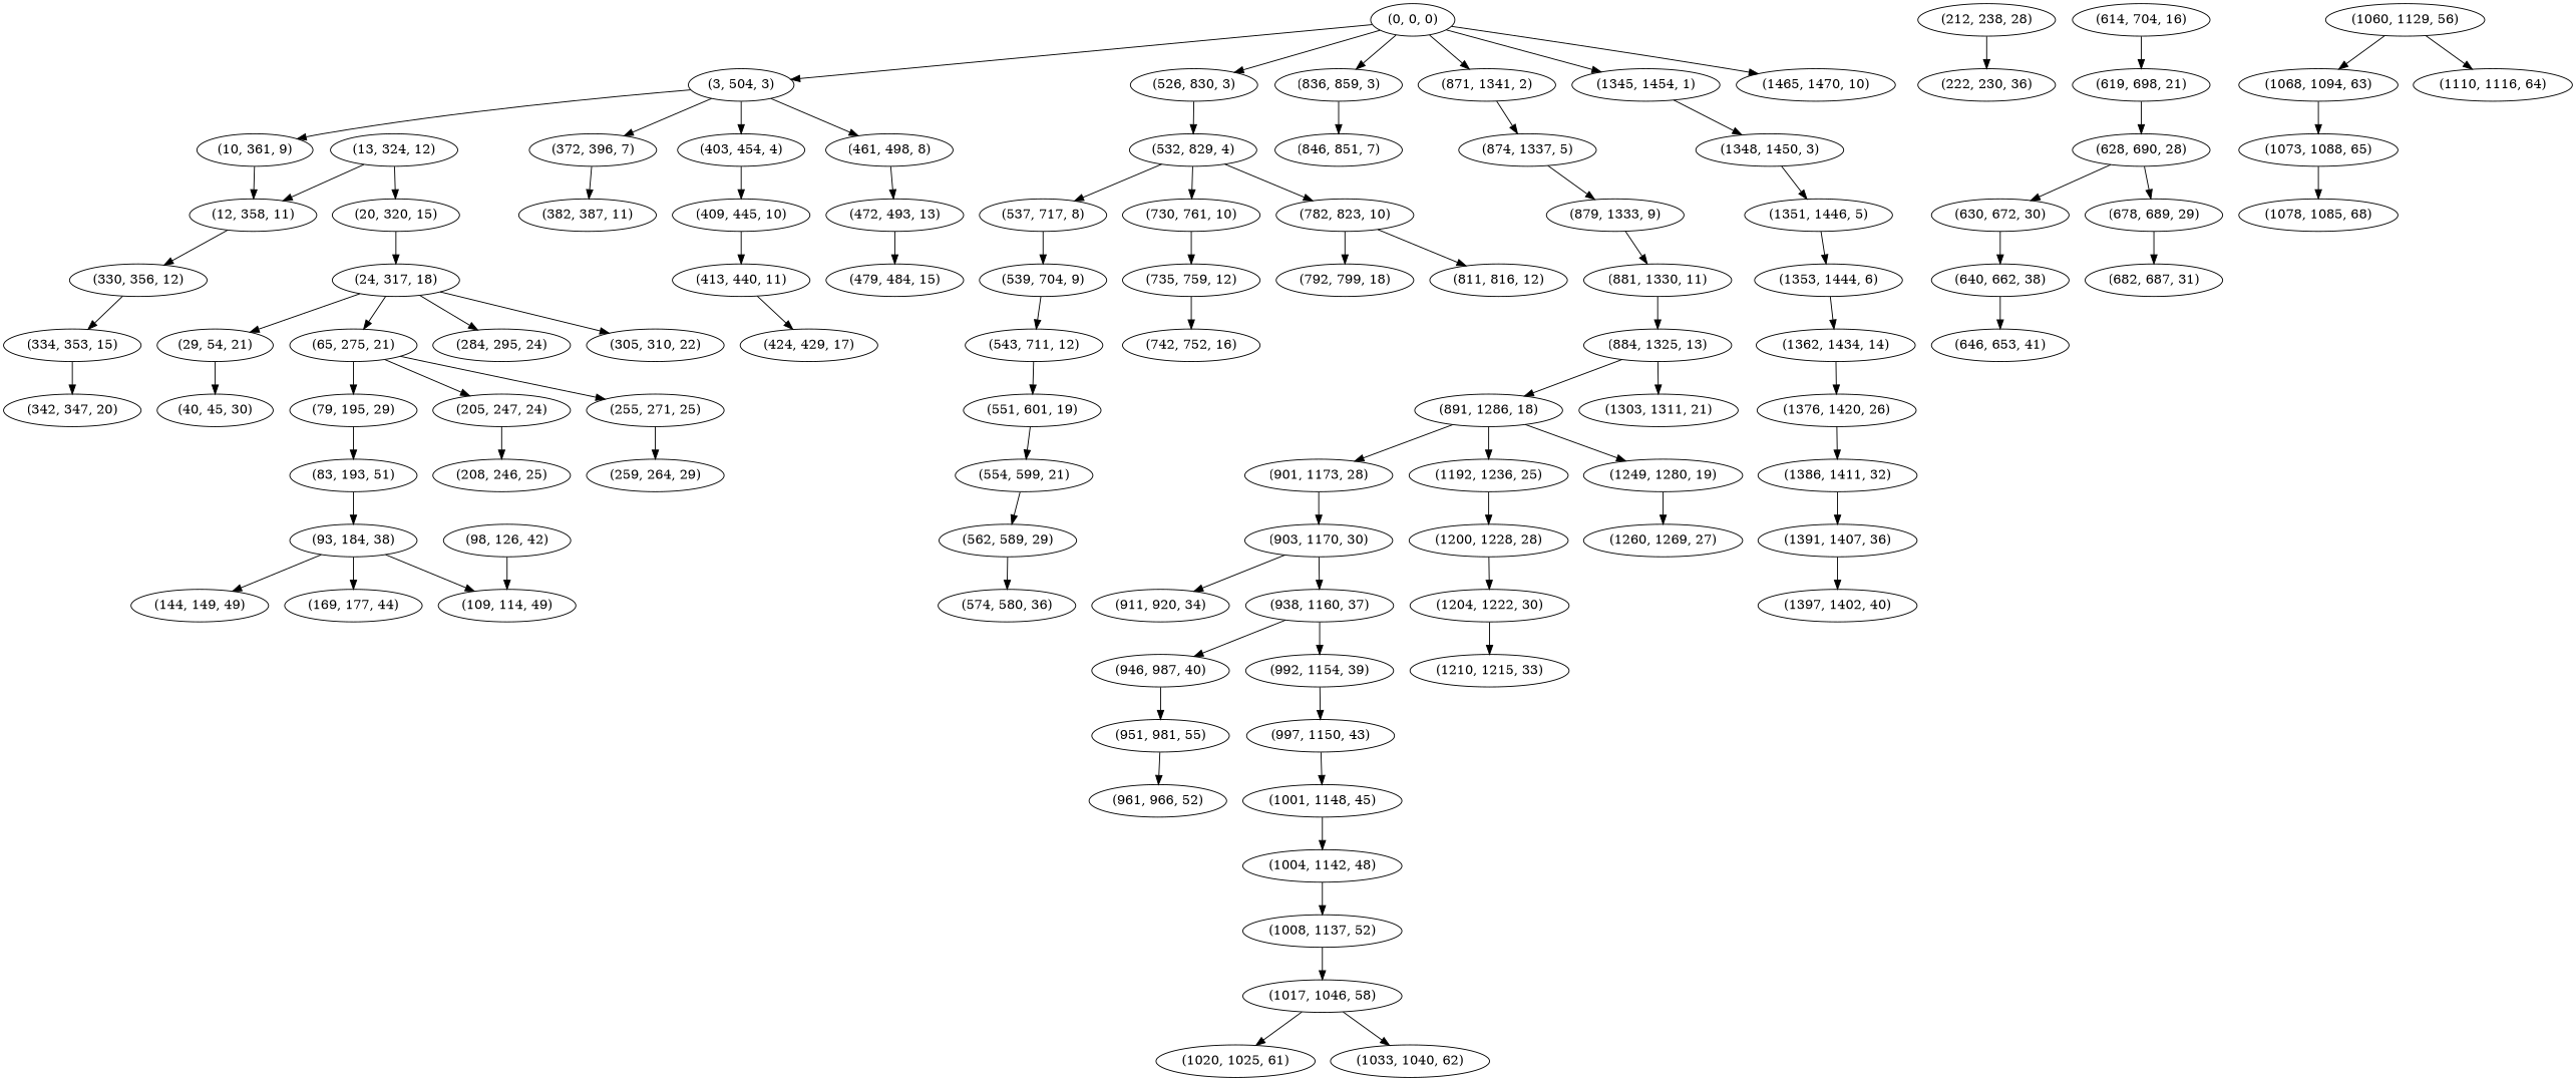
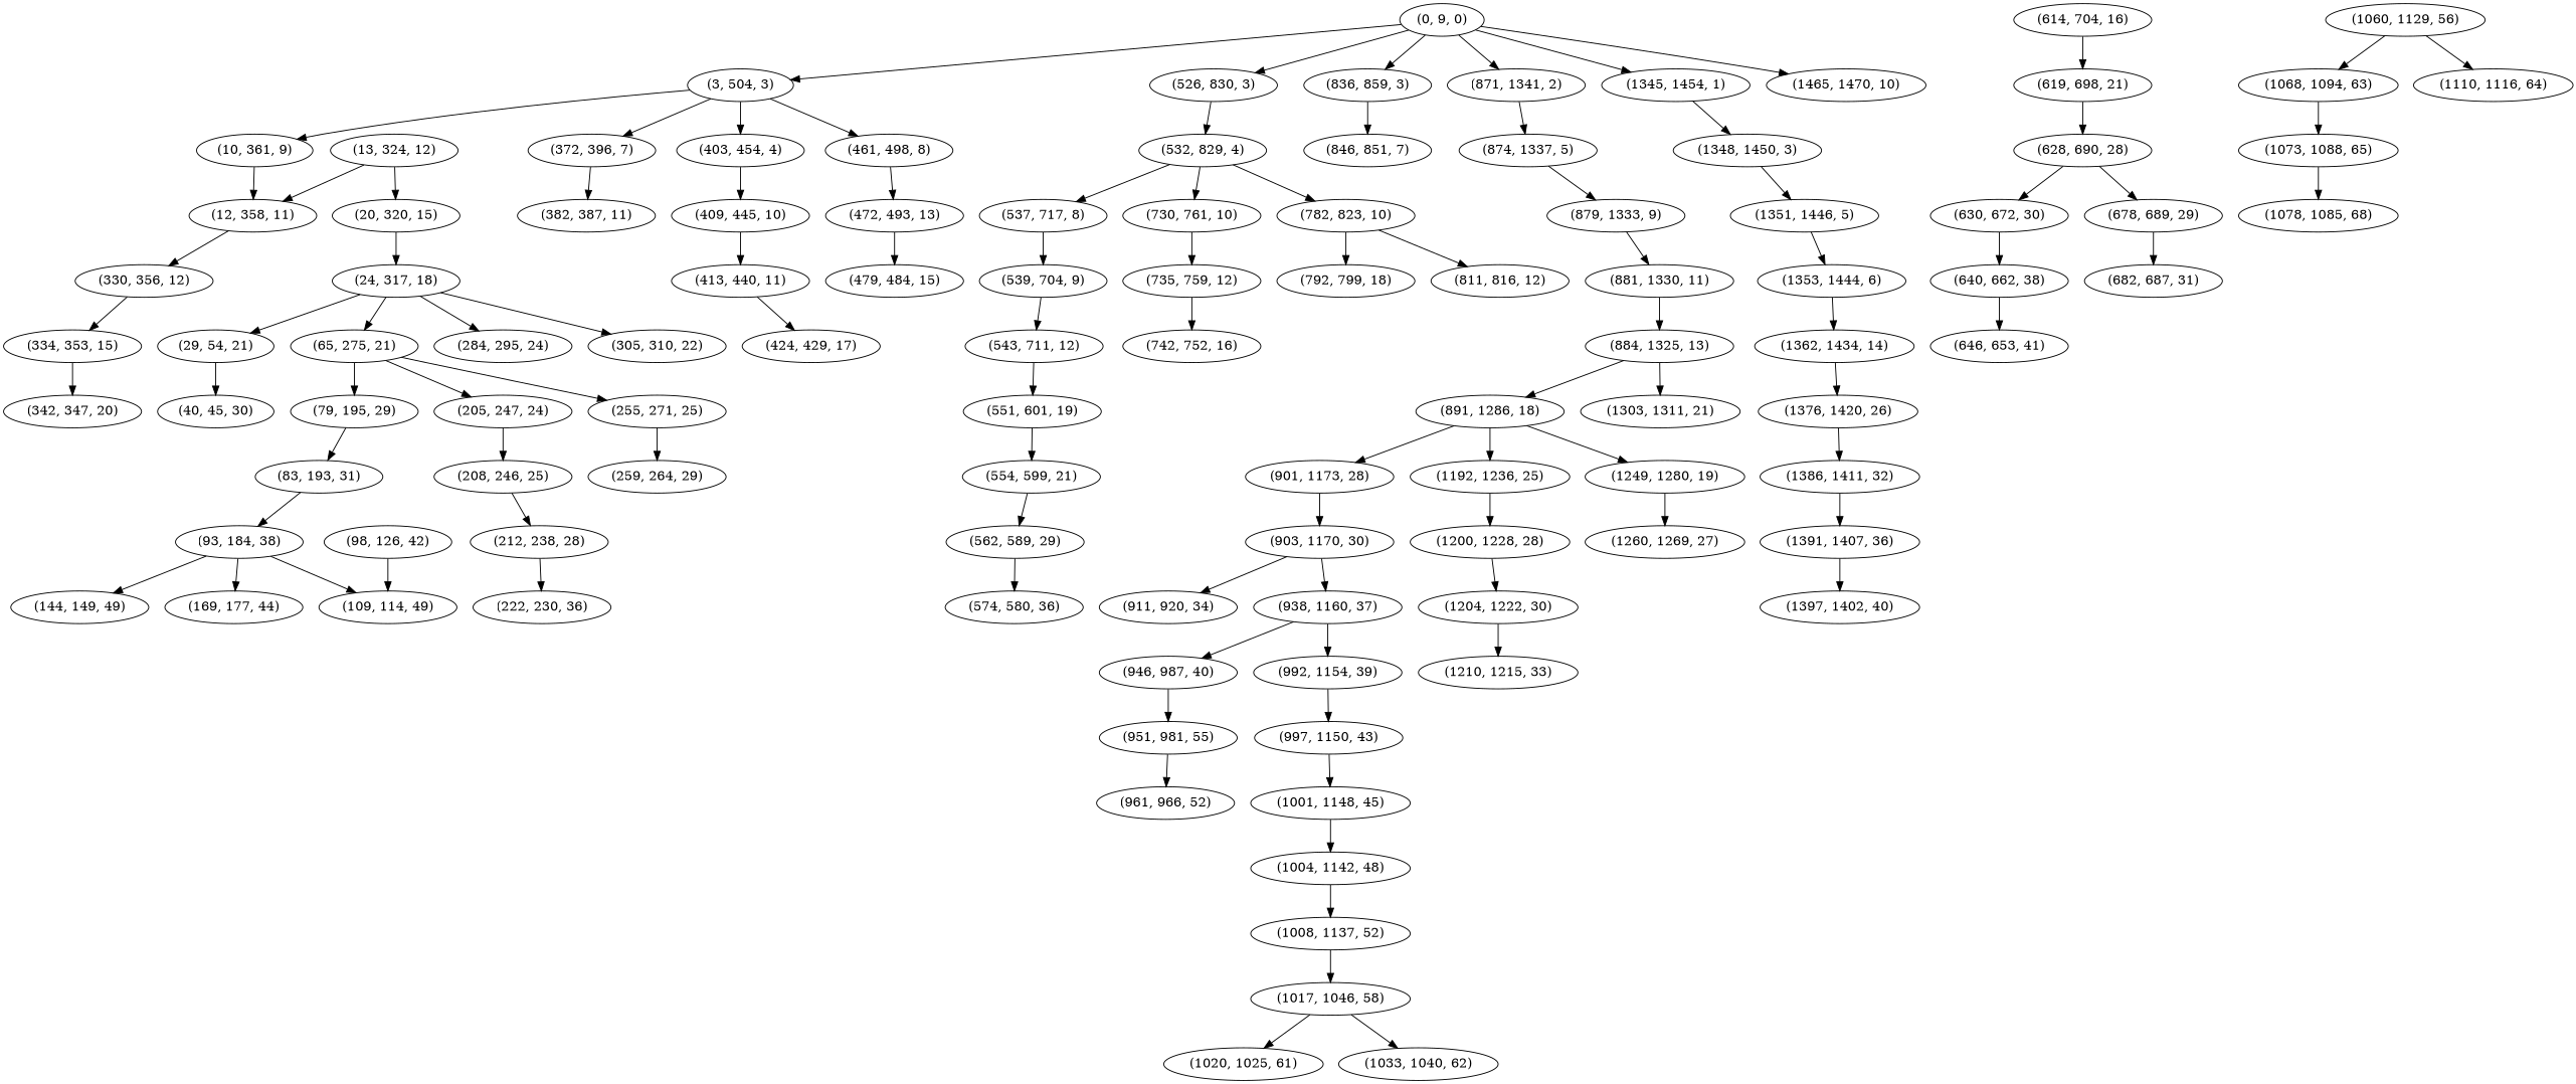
  digraph {
-   "(0, 0, 0)"
+   "(0, 0, 0)" [label="(0, 9, 0)"]
    "(3, 504, 3)"
    "(526, 830, 3)"
    "(836, 859, 3)"
    "(871, 1341, 2)"
    "(1345, 1454, 1)"
    "(1465, 1470, 10)"
    "(10, 361, 9)"
    "(372, 396, 7)"
    "(403, 454, 4)"
    "(461, 498, 8)"
    "(532, 829, 4)"
    "(846, 851, 7)"
    "(874, 1337, 5)"
    "(1348, 1450, 3)"
    "(12, 358, 11)"
    "(382, 387, 11)"
    "(409, 445, 10)"
    "(472, 493, 13)"
    "(330, 356, 12)"
    "(13, 324, 12)"
    "(20, 320, 15)"
    "(334, 353, 15)"
    "(24, 317, 18)"
    "(29, 54, 21)"
    "(65, 275, 21)"
    "(284, 295, 24)"
    "(305, 310, 22)"
    "(40, 45, 30)"
    "(79, 195, 29)"
    "(205, 247, 24)"
    "(255, 271, 25)"
-   "(83, 193, 31)" [label="(83, 193, 51)"]
+   "(83, 193, 31)"
    "(208, 246, 25)"
    "(259, 264, 29)"
    "(93, 184, 38)"
    "(144, 149, 49)"
    "(169, 177, 44)"
    "(109, 114, 49)"
    "(98, 126, 42)"
    "(212, 238, 28)"
    "(222, 230, 36)"
    "(342, 347, 20)"
    "(413, 440, 11)"
    "(424, 429, 17)"
    "(479, 484, 15)"
    "(537, 717, 8)"
    "(730, 761, 10)"
    "(782, 823, 10)"
    n50 [label="(539, 704, 9)"]
    "(735, 759, 12)"
    "(792, 799, 18)"
    "(811, 816, 12)"
    "(543, 711, 12)"
    "(551, 601, 19)"
    "(554, 599, 21)"
    "(614, 704, 16)"
    "(619, 698, 21)"
    "(562, 589, 29)"
    "(574, 580, 36)"
    "(628, 690, 28)"
    "(630, 672, 30)"
    "(678, 689, 29)"
    "(640, 662, 38)"
    "(682, 687, 31)"
    "(646, 653, 41)"
    "(742, 752, 16)"
    "(879, 1333, 9)"
    "(881, 1330, 11)"
    "(884, 1325, 13)"
    "(891, 1286, 18)"
    "(1303, 1311, 21)"
    "(901, 1173, 28)"
    "(1192, 1236, 25)"
    "(1249, 1280, 19)"
    "(903, 1170, 30)"
    "(1200, 1228, 28)"
    "(1260, 1269, 27)"
    "(911, 920, 34)"
    "(938, 1160, 37)"
    "(946, 987, 40)"
    "(992, 1154, 39)"
    n83 [label="(951, 981, 55)"]
    "(997, 1150, 43)"
    "(961, 966, 52)"
    "(1001, 1148, 45)"
    "(1004, 1142, 48)"
    "(1008, 1137, 52)"
    "(1017, 1046, 58)"
    "(1020, 1025, 61)"
    "(1033, 1040, 62)"
    "(1060, 1129, 56)"
    "(1068, 1094, 63)"
    "(1110, 1116, 64)"
    "(1073, 1088, 65)"
    "(1078, 1085, 68)"
    "(1204, 1222, 30)"
    "(1210, 1215, 33)"
    "(1351, 1446, 5)"
    "(1353, 1444, 6)"
    "(1362, 1434, 14)"
    "(1376, 1420, 26)"
    "(1386, 1411, 32)"
    "(1391, 1407, 36)"
    "(1397, 1402, 40)"
    "(0, 0, 0)" -> "(3, 504, 3)"
    "(0, 0, 0)" -> "(526, 830, 3)"
    "(0, 0, 0)" -> "(836, 859, 3)"
    "(0, 0, 0)" -> "(871, 1341, 2)"
    "(0, 0, 0)" -> "(1345, 1454, 1)"
    "(0, 0, 0)" -> "(1465, 1470, 10)"
    "(3, 504, 3)" -> "(10, 361, 9)"
    "(3, 504, 3)" -> "(372, 396, 7)"
    "(3, 504, 3)" -> "(403, 454, 4)"
    "(3, 504, 3)" -> "(461, 498, 8)"
    "(526, 830, 3)" -> "(532, 829, 4)"
    "(836, 859, 3)" -> "(846, 851, 7)"
    "(871, 1341, 2)" -> "(874, 1337, 5)"
    "(1345, 1454, 1)" -> "(1348, 1450, 3)"
    "(10, 361, 9)" -> "(12, 358, 11)"
    "(372, 396, 7)" -> "(382, 387, 11)"
    "(403, 454, 4)" -> "(409, 445, 10)"
    "(461, 498, 8)" -> "(472, 493, 13)"
    "(532, 829, 4)" -> "(537, 717, 8)"
    "(532, 829, 4)" -> "(730, 761, 10)"
    "(532, 829, 4)" -> "(782, 823, 10)"
    "(874, 1337, 5)" -> "(879, 1333, 9)"
    "(1348, 1450, 3)" -> "(1351, 1446, 5)"
    "(12, 358, 11)" -> "(330, 356, 12)"
    "(409, 445, 10)" -> "(413, 440, 11)"
    "(472, 493, 13)" -> "(479, 484, 15)"
    "(330, 356, 12)" -> "(334, 353, 15)"
    "(13, 324, 12)" -> "(12, 358, 11)"
    "(13, 324, 12)" -> "(20, 320, 15)"
    "(20, 320, 15)" -> "(24, 317, 18)"
    "(334, 353, 15)" -> "(342, 347, 20)"
    "(24, 317, 18)" -> "(29, 54, 21)"
    "(24, 317, 18)" -> "(65, 275, 21)"
    "(24, 317, 18)" -> "(284, 295, 24)"
    "(24, 317, 18)" -> "(305, 310, 22)"
    "(29, 54, 21)" -> "(40, 45, 30)"
    "(65, 275, 21)" -> "(79, 195, 29)"
    "(65, 275, 21)" -> "(205, 247, 24)"
    "(65, 275, 21)" -> "(255, 271, 25)"
    "(79, 195, 29)" -> "(83, 193, 31)"
    "(205, 247, 24)" -> "(208, 246, 25)"
    "(255, 271, 25)" -> "(259, 264, 29)"
    "(83, 193, 31)" -> "(93, 184, 38)"
+   "(208, 246, 25)" -> "(212, 238, 28)"
    "(93, 184, 38)" -> "(144, 149, 49)"
    "(93, 184, 38)" -> "(169, 177, 44)"
    "(93, 184, 38)" -> "(109, 114, 49)"
    "(98, 126, 42)" -> "(109, 114, 49)"
    "(212, 238, 28)" -> "(222, 230, 36)"
    "(413, 440, 11)" -> "(424, 429, 17)"
    "(537, 717, 8)" -> n50
    "(730, 761, 10)" -> "(735, 759, 12)"
    "(782, 823, 10)" -> "(792, 799, 18)"
    "(782, 823, 10)" -> "(811, 816, 12)"
    n50 -> "(543, 711, 12)"
    "(735, 759, 12)" -> "(742, 752, 16)"
    "(543, 711, 12)" -> "(551, 601, 19)"
    "(551, 601, 19)" -> "(554, 599, 21)"
    "(554, 599, 21)" -> "(562, 589, 29)"
    "(614, 704, 16)" -> "(619, 698, 21)"
    "(619, 698, 21)" -> "(628, 690, 28)"
    "(562, 589, 29)" -> "(574, 580, 36)"
    "(628, 690, 28)" -> "(630, 672, 30)"
    "(628, 690, 28)" -> "(678, 689, 29)"
    "(630, 672, 30)" -> "(640, 662, 38)"
    "(678, 689, 29)" -> "(682, 687, 31)"
    "(640, 662, 38)" -> "(646, 653, 41)"
    "(879, 1333, 9)" -> "(881, 1330, 11)"
    "(881, 1330, 11)" -> "(884, 1325, 13)"
    "(884, 1325, 13)" -> "(891, 1286, 18)"
    "(884, 1325, 13)" -> "(1303, 1311, 21)"
    "(891, 1286, 18)" -> "(901, 1173, 28)"
    "(891, 1286, 18)" -> "(1192, 1236, 25)"
    "(891, 1286, 18)" -> "(1249, 1280, 19)"
    "(901, 1173, 28)" -> "(903, 1170, 30)"
    "(1192, 1236, 25)" -> "(1200, 1228, 28)"
    "(1249, 1280, 19)" -> "(1260, 1269, 27)"
    "(903, 1170, 30)" -> "(911, 920, 34)"
    "(903, 1170, 30)" -> "(938, 1160, 37)"
    "(1200, 1228, 28)" -> "(1204, 1222, 30)"
    "(938, 1160, 37)" -> "(946, 987, 40)"
    "(938, 1160, 37)" -> "(992, 1154, 39)"
    "(946, 987, 40)" -> n83
    "(992, 1154, 39)" -> "(997, 1150, 43)"
    n83 -> "(961, 966, 52)"
    "(997, 1150, 43)" -> "(1001, 1148, 45)"
    "(1001, 1148, 45)" -> "(1004, 1142, 48)"
    "(1004, 1142, 48)" -> "(1008, 1137, 52)"
    "(1008, 1137, 52)" -> "(1017, 1046, 58)"
    "(1017, 1046, 58)" -> "(1020, 1025, 61)"
    "(1017, 1046, 58)" -> "(1033, 1040, 62)"
    "(1060, 1129, 56)" -> "(1068, 1094, 63)"
    "(1060, 1129, 56)" -> "(1110, 1116, 64)"
    "(1068, 1094, 63)" -> "(1073, 1088, 65)"
    "(1073, 1088, 65)" -> "(1078, 1085, 68)"
    "(1204, 1222, 30)" -> "(1210, 1215, 33)"
    "(1351, 1446, 5)" -> "(1353, 1444, 6)"
    "(1353, 1444, 6)" -> "(1362, 1434, 14)"
    "(1362, 1434, 14)" -> "(1376, 1420, 26)"
    "(1376, 1420, 26)" -> "(1386, 1411, 32)"
    "(1386, 1411, 32)" -> "(1391, 1407, 36)"
    "(1391, 1407, 36)" -> "(1397, 1402, 40)"
  }
